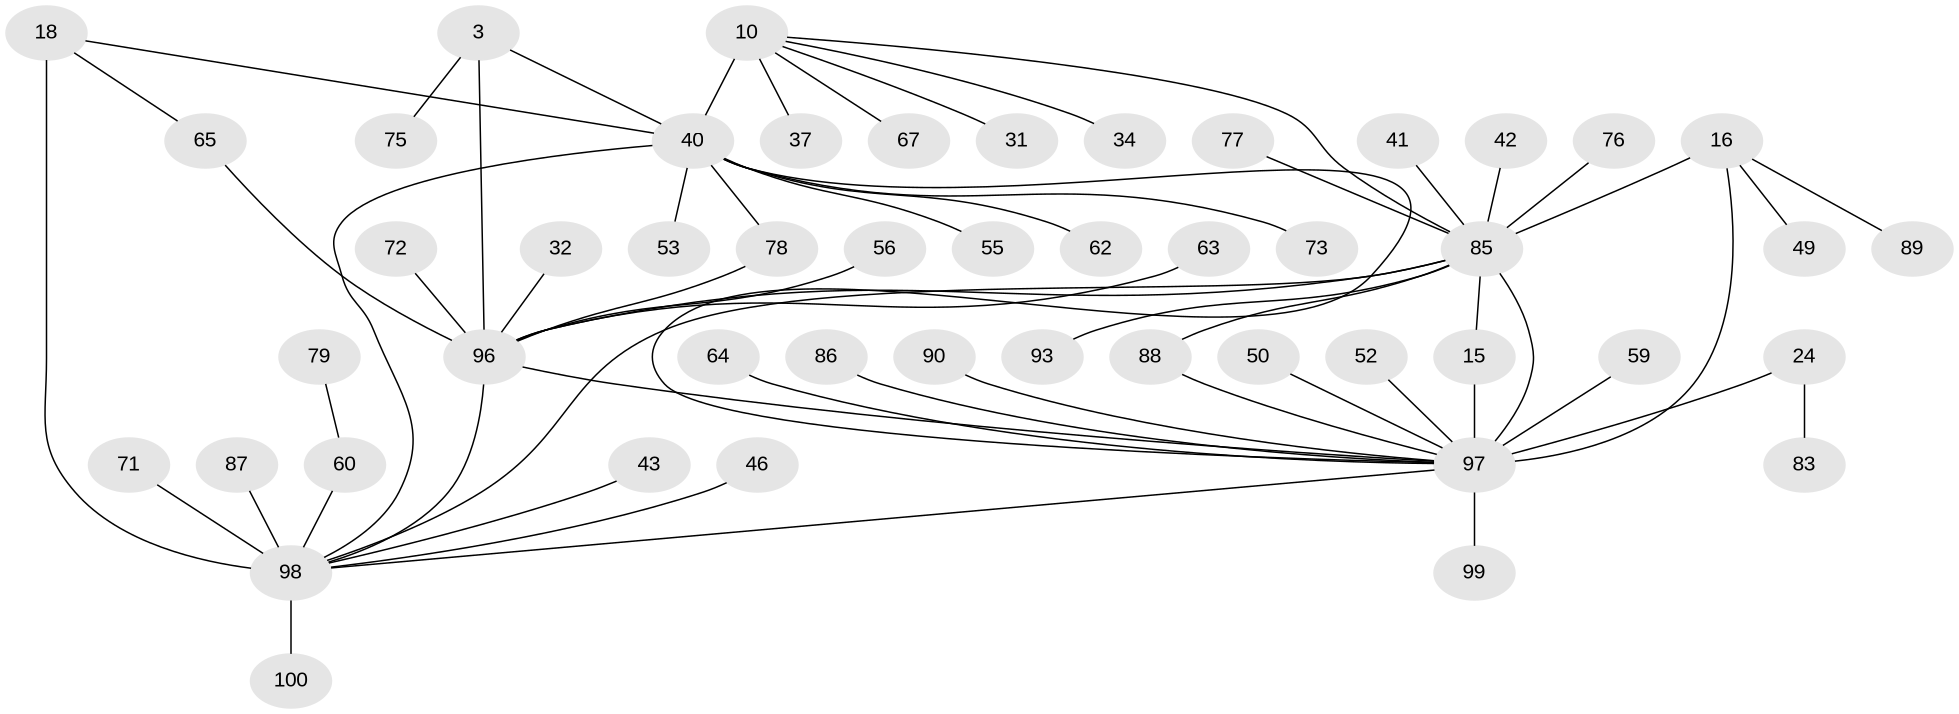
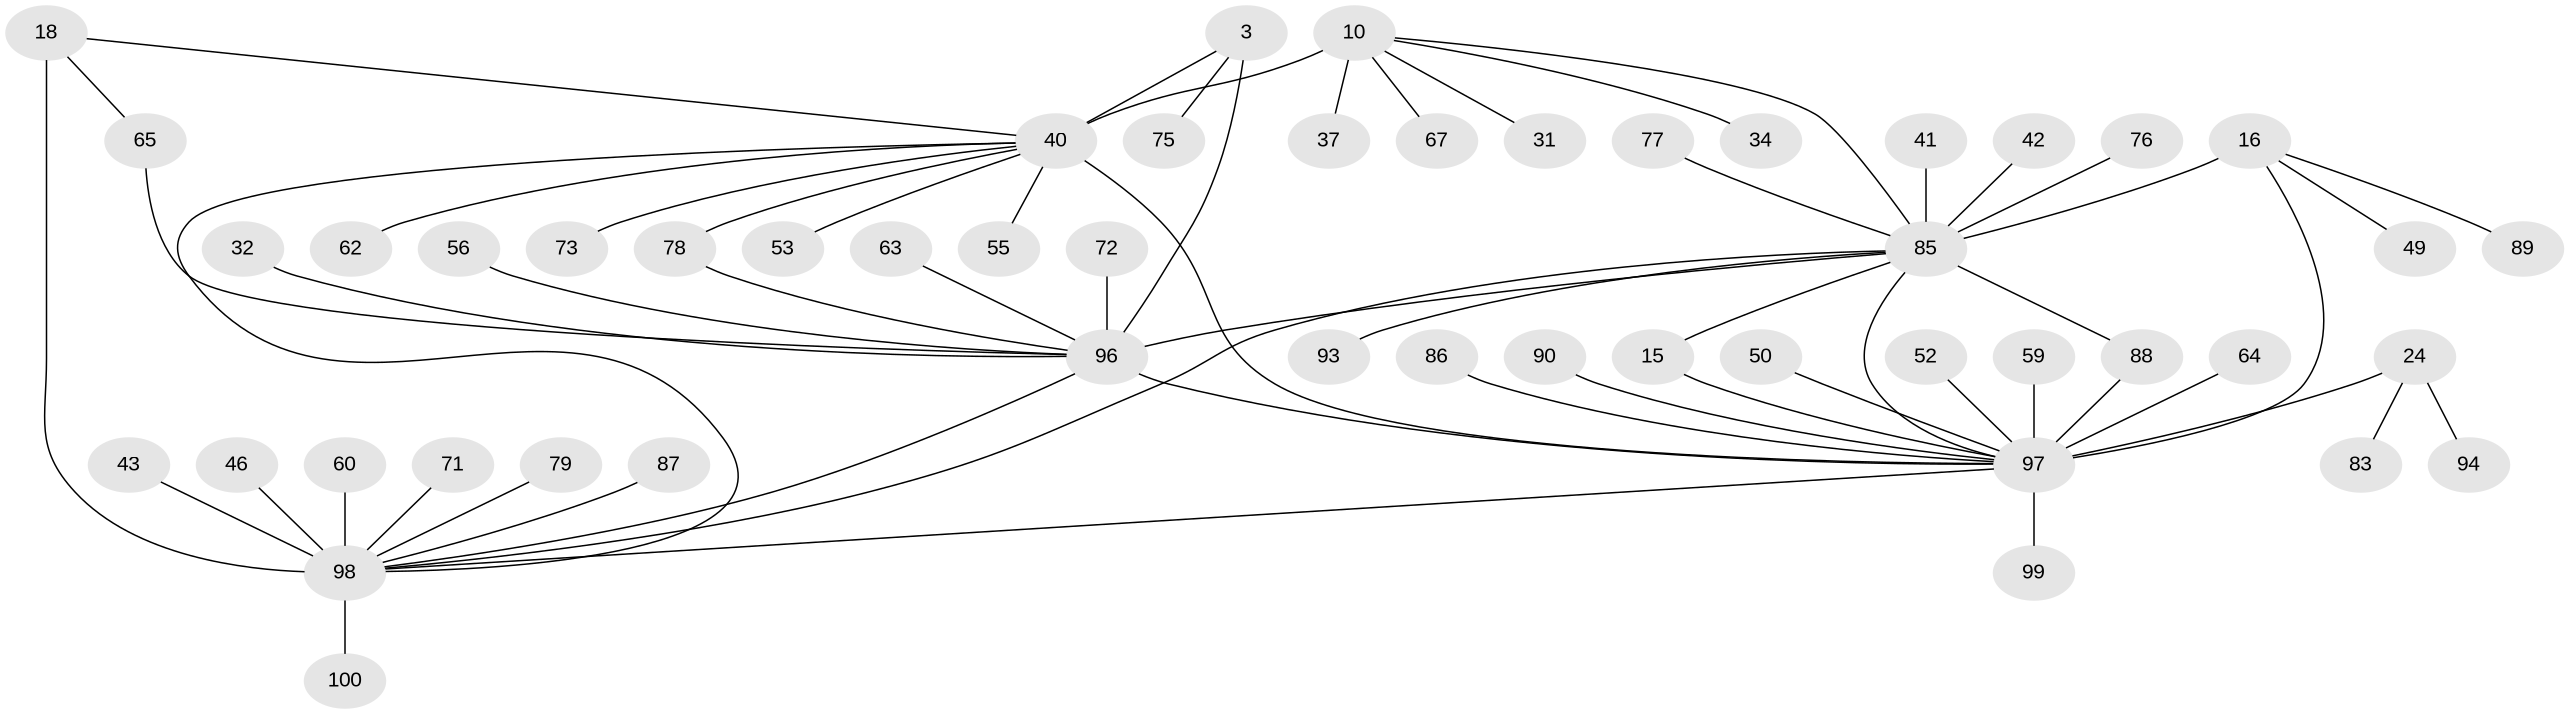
  graph {
    fontname="Liberation Sans"
    node [color=gray90 fontname="Liberation Sans" style=filled]
    edge [fontname="Liberation Sans"]
    3 [super="+2"]
    40 [super="+8+30"]
    75
    96 [super="+54+57+5"]
    97 [super="+80+81+29+38+48"]
    98 [super="+68+91+36"]
    53
    55
    62
    73
    78 [super="+39"]
    10 [super="+9"]
    31
    34
    37
    67 [super="+61"]
    85 [super="+26+82"]
    88 [super="+51"]
    93
    n20 [label=15]
    n21 [label=16 super="+11"]
    49
    89
    99
    18 [super="+16"]
    65
    100 [super="+92"]
    24 [super="+23"]
    83
+   94
    32
    41
    42
    43
    46
    50
    52
    56
    59
    60
    63
    64
    71
    72
    76 [super="+28"]
    77 [super="+69"]
    79
    86 [super="+84"]
    87 [super="+74"]
    90
    3 -- 40
    3 -- 75
    3 -- 96 [weight=6]
    40 -- 97
    40 -- 98
    40 -- 53
    40 -- 55
    40 -- 62
    40 -- 73
    40 -- 78
    96 -- 97 [weight=2]
    96 -- 98 [weight=2]
    97 -- 98
    97 -- 99
    98 -- 100
    78 -- 96
    10 -- 40 [weight=6]
    10 -- 31
    10 -- 34
    10 -- 37
    10 -- 67
    10 -- 85 [weight=2]
    85 -- 96 [weight=2]
    85 -- 97
    85 -- 98
    85 -- 88
    85 -- 93
    85 -- n20
    88 -- 97
    n20 -- 97
    n21 -- 97 [weight=2]
    n21 -- 85 [weight=6]
    n21 -- 49
    n21 -- 89
    18 -- 40
    18 -- 98 [weight=6]
    18 -- 65
    65 -- 96
    24 -- 97 [weight=6]
    24 -- 83
+   24 -- 94
    32 -- 96
    41 -- 85
    42 -- 85
    43 -- 98
    46 -- 98
    50 -- 97
    52 -- 97
    56 -- 96
    59 -- 97
    60 -- 98
    63 -- 96
    64 -- 97
    71 -- 98
    72 -- 96
    76 -- 85
    77 -- 85
-   79 -- 60
+   79 -- 98
    86 -- 97
    87 -- 98
    90 -- 97
  }
